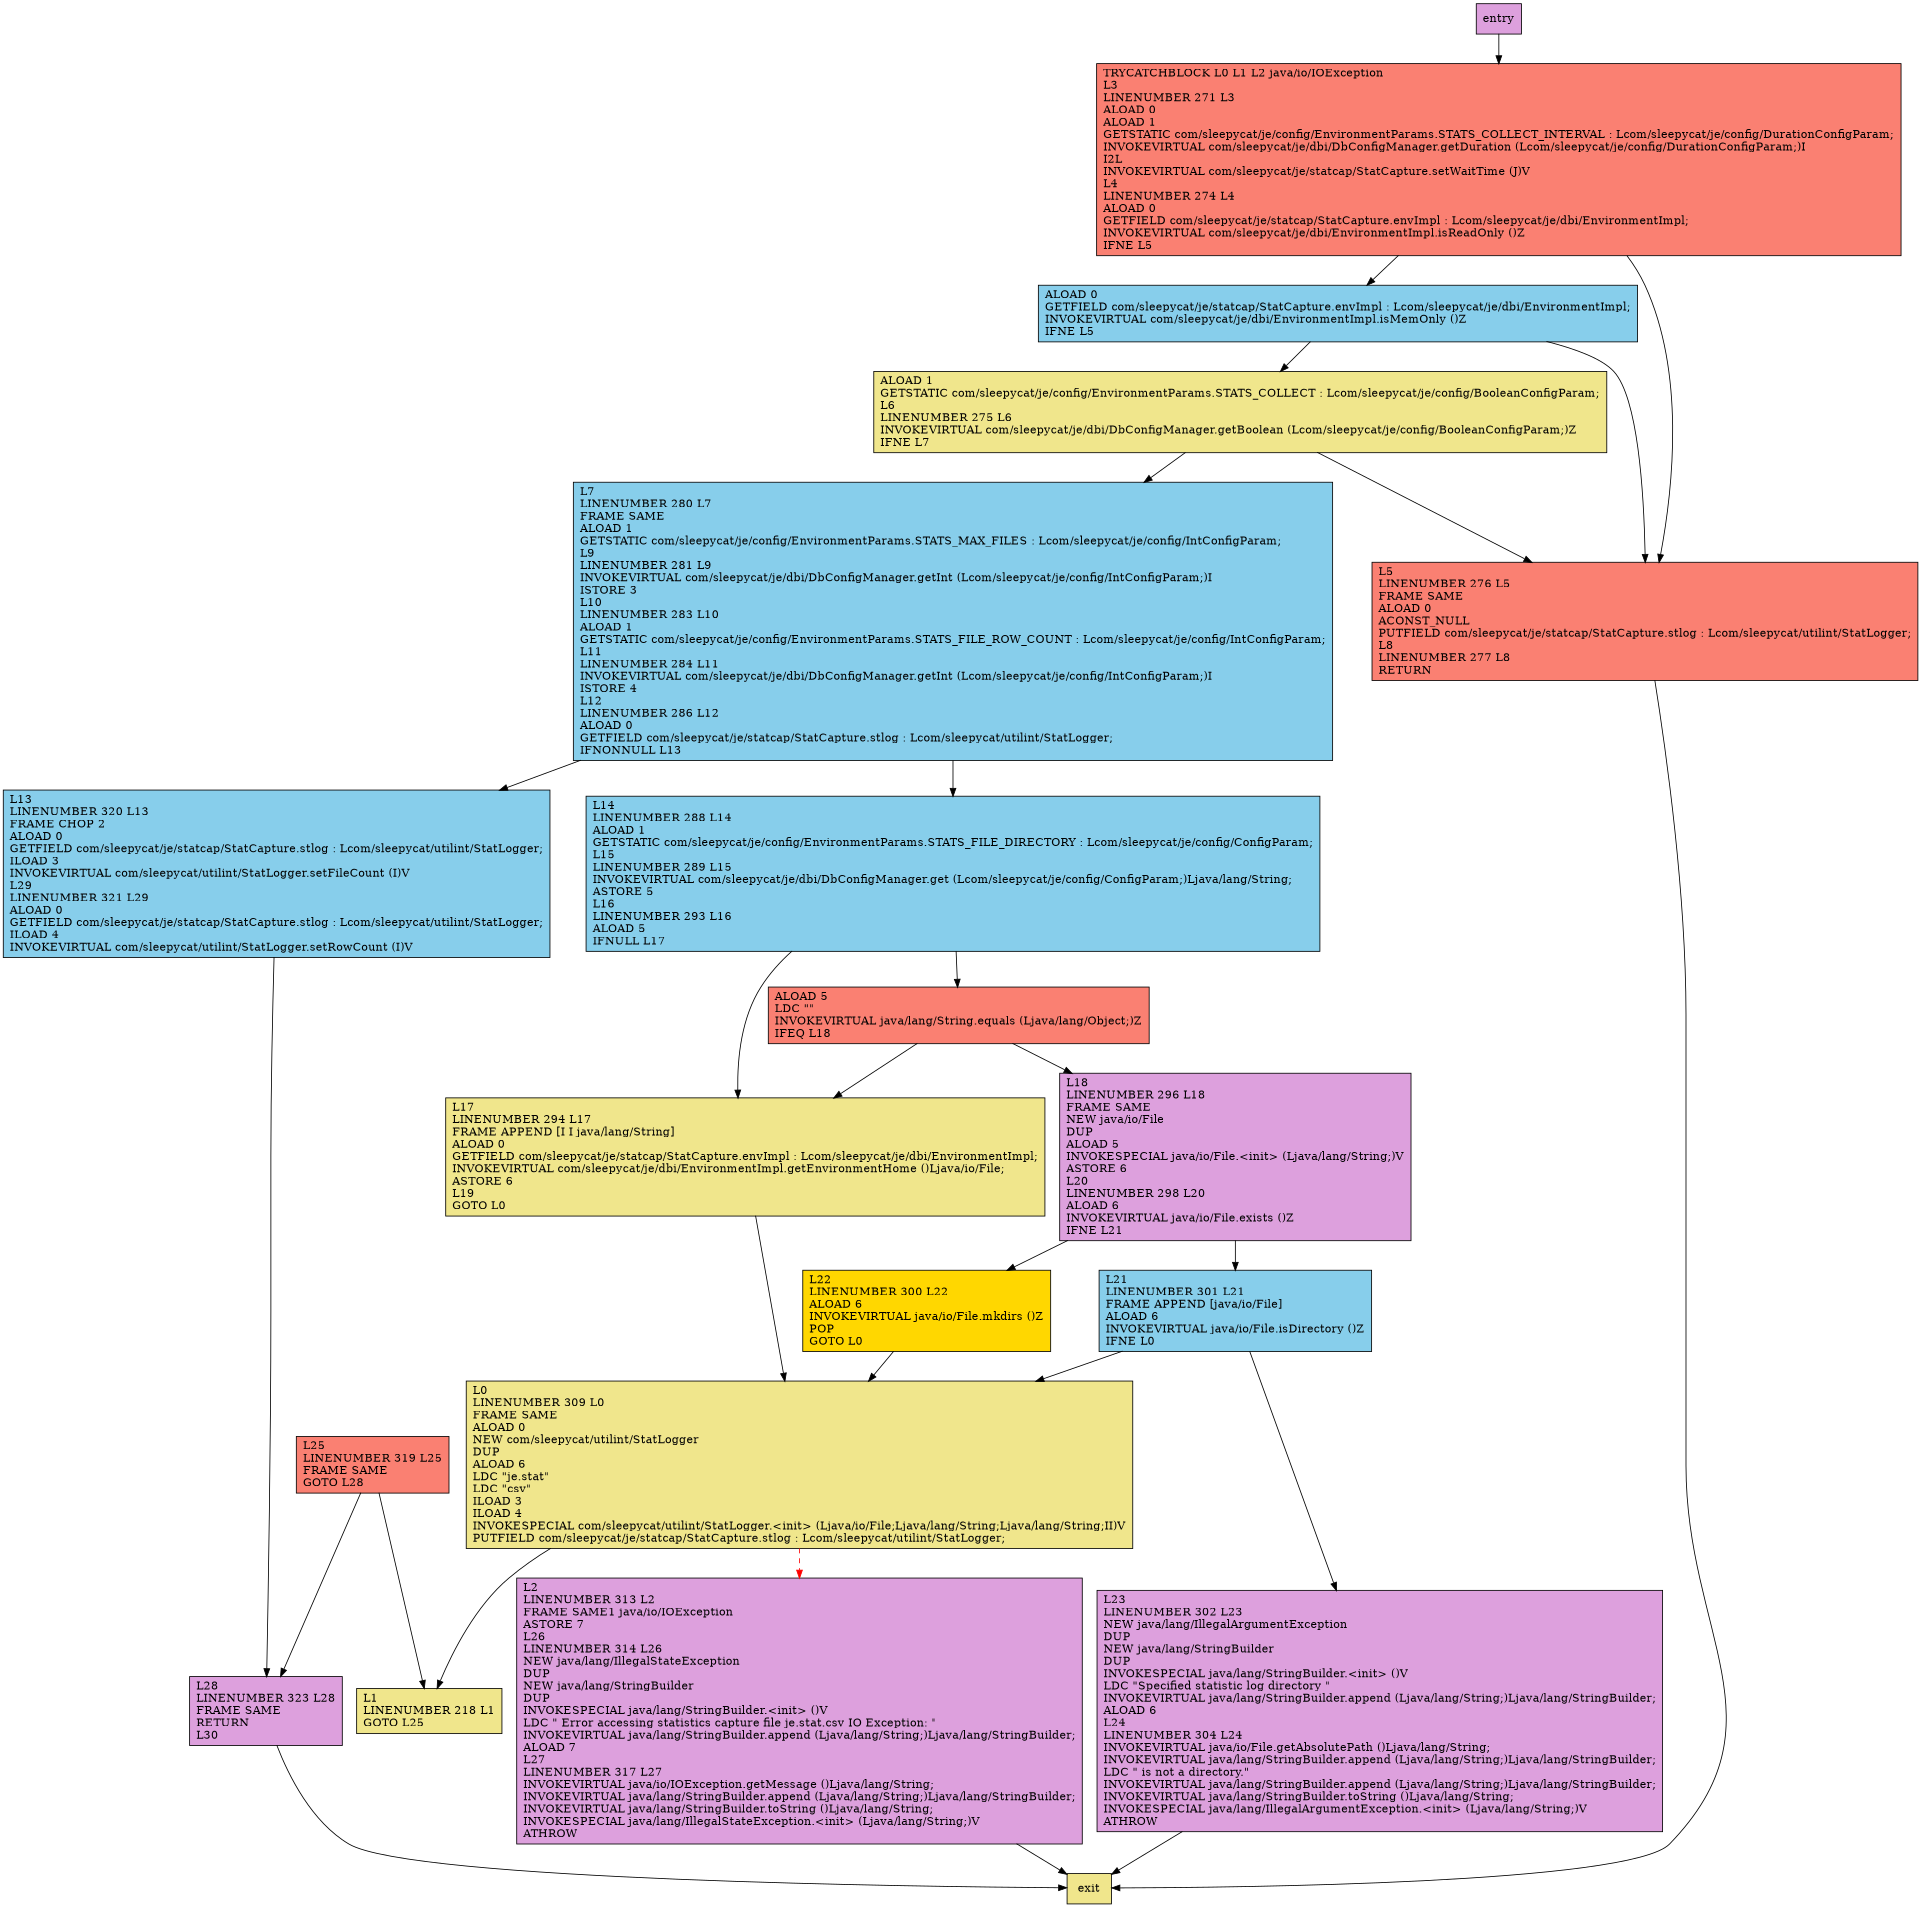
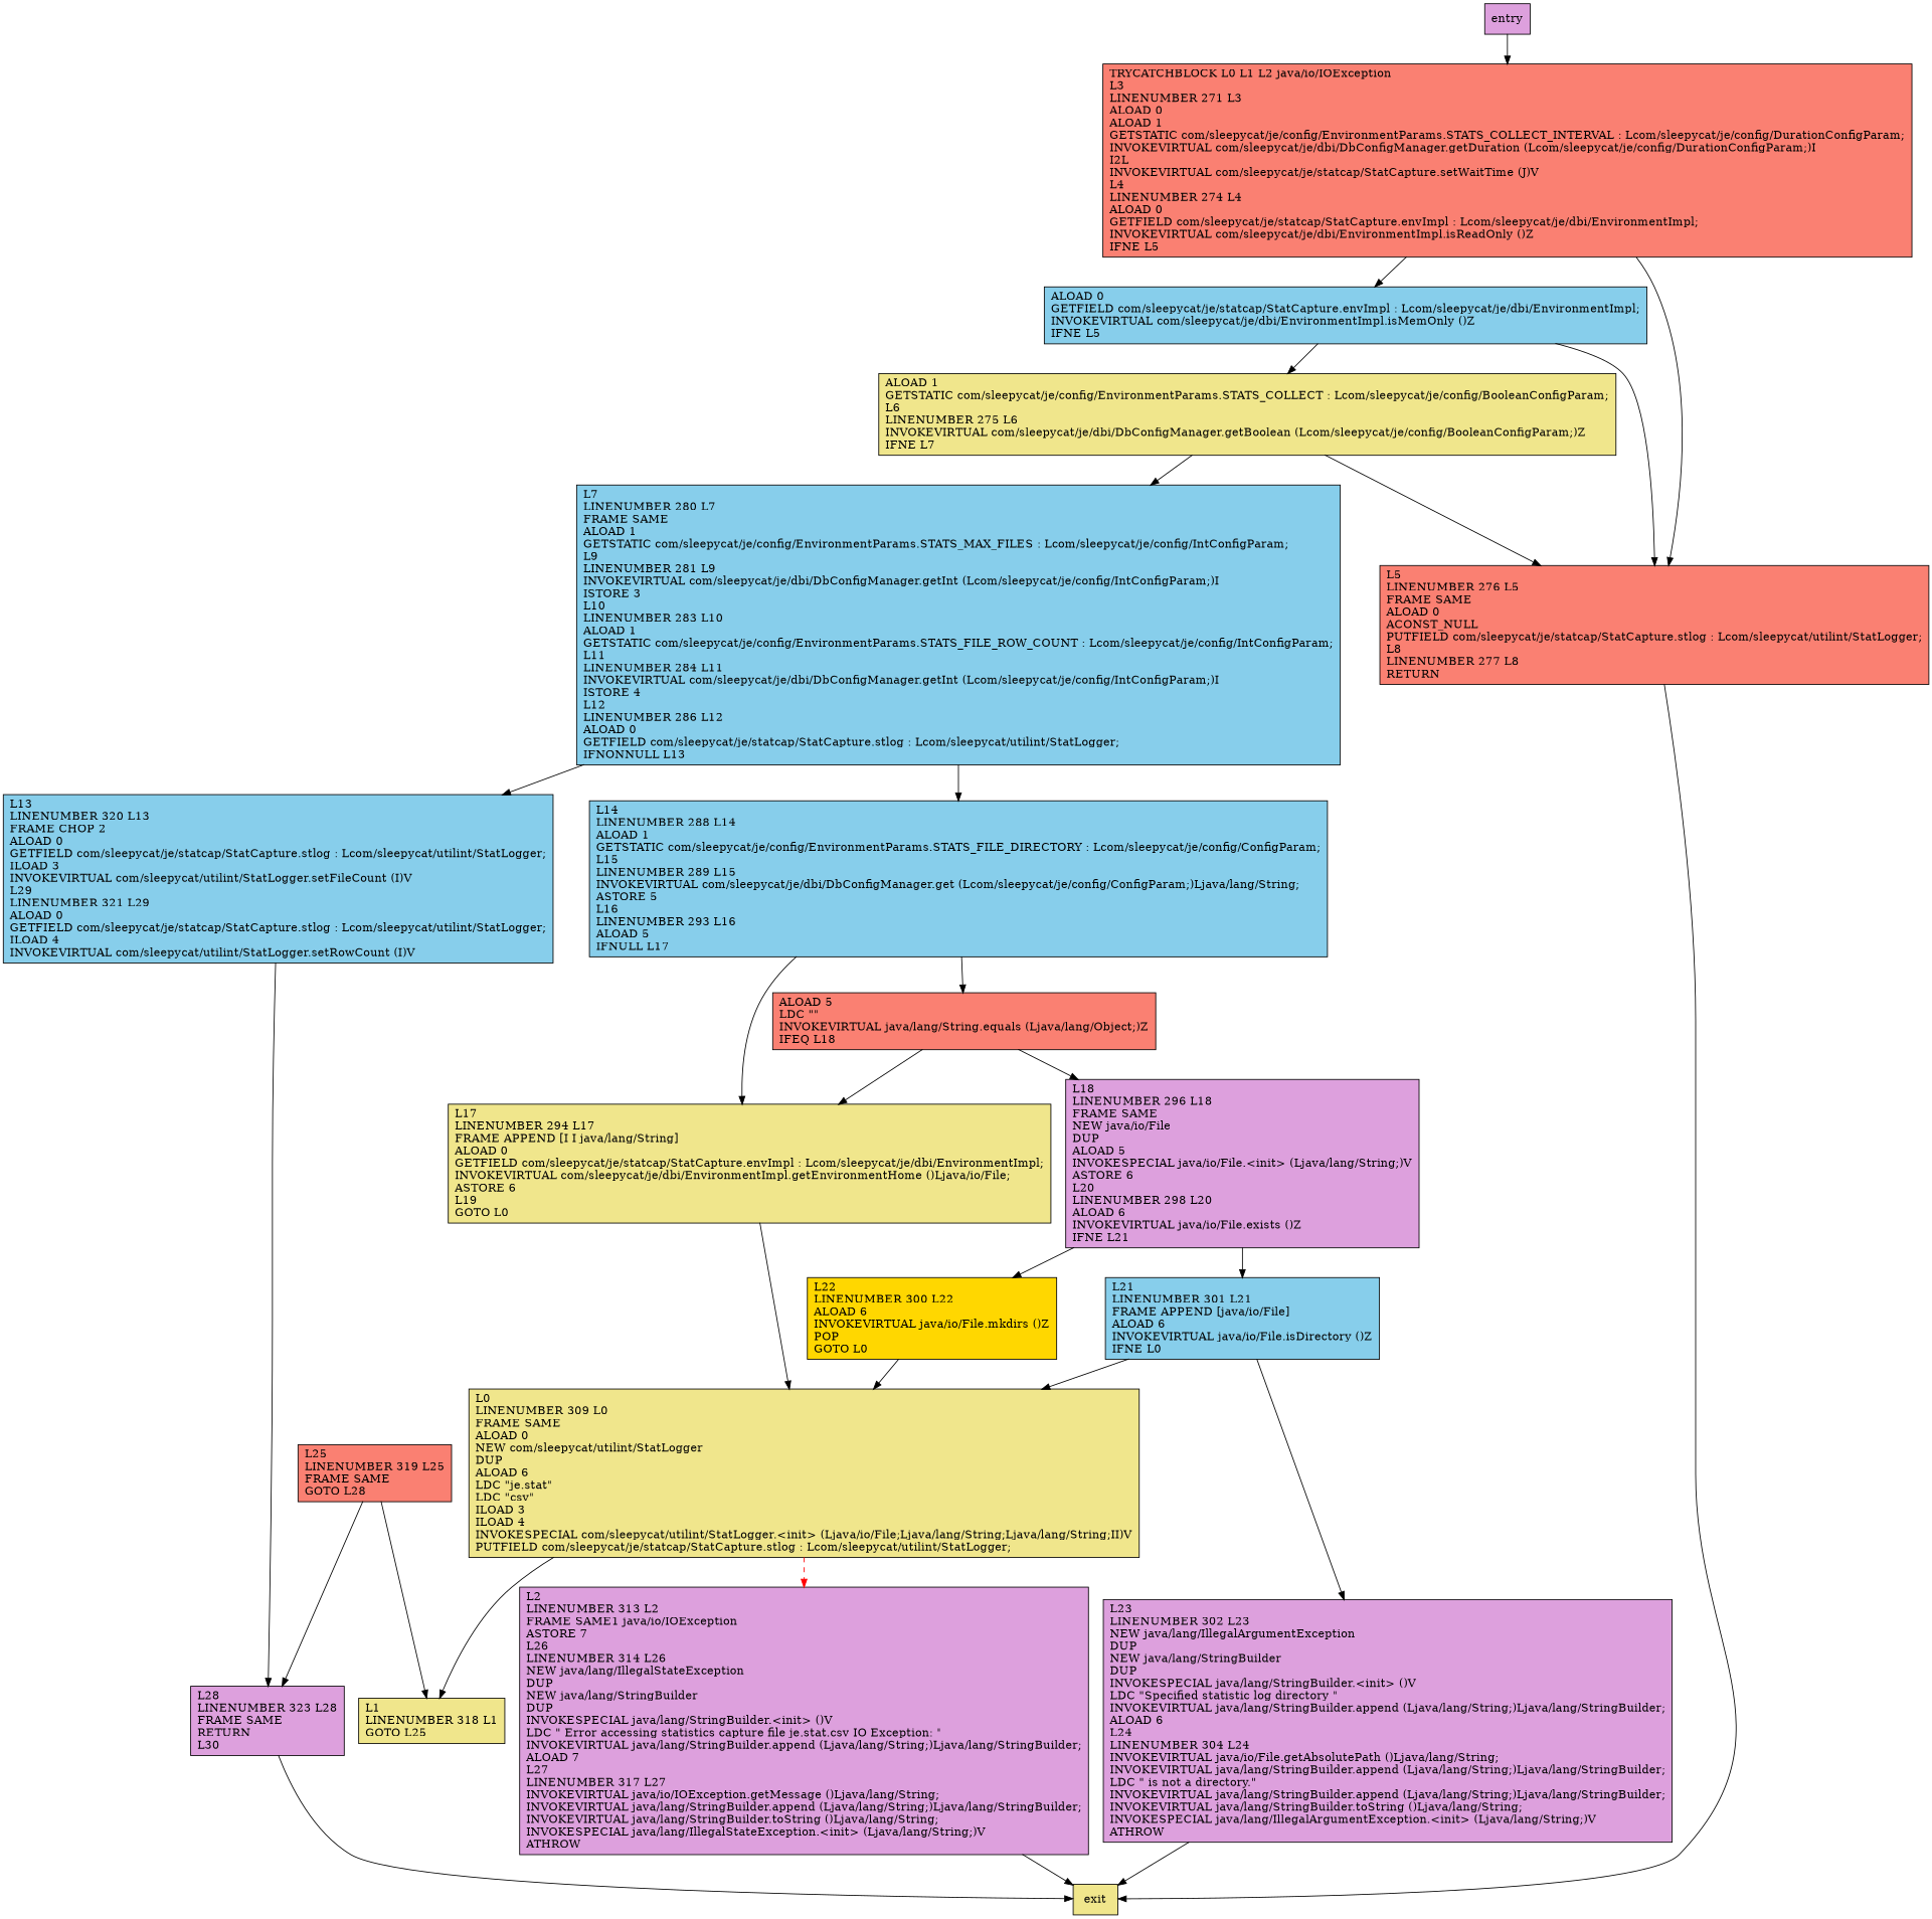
  digraph {
    node [fillcolor=khaki shape=record style=filled]
    n1 [label="L17\lLINENUMBER 294 L17\lFRAME APPEND [I I java/lang/String]\lALOAD 0\lGETFIELD com/sleepycat/je/statcap/StatCapture.envImpl : Lcom/sleepycat/je/dbi/EnvironmentImpl;\lINVOKEVIRTUAL com/sleepycat/je/dbi/EnvironmentImpl.getEnvironmentHome ()Ljava/io/File;\lASTORE 6\lL19\lGOTO L0\l"]
    n2 [label="L0\lLINENUMBER 309 L0\lFRAME SAME\lALOAD 0\lNEW com/sleepycat/utilint/StatLogger\lDUP\lALOAD 6\lLDC \"je.stat\"\lLDC \"csv\"\lILOAD 3\lILOAD 4\lINVOKESPECIAL com/sleepycat/utilint/StatLogger.\<init\> (Ljava/io/File;Ljava/lang/String;Ljava/lang/String;II)V\lPUTFIELD com/sleepycat/je/statcap/StatCapture.stlog : Lcom/sleepycat/utilint/StatLogger;\l"]
    n3 [fillcolor=plum label="L2\lLINENUMBER 313 L2\lFRAME SAME1 java/io/IOException\lASTORE 7\lL26\lLINENUMBER 314 L26\lNEW java/lang/IllegalStateException\lDUP\lNEW java/lang/StringBuilder\lDUP\lINVOKESPECIAL java/lang/StringBuilder.\<init\> ()V\lLDC \" Error accessing statistics capture file je.stat.csv IO Exception: \"\lINVOKEVIRTUAL java/lang/StringBuilder.append (Ljava/lang/String;)Ljava/lang/StringBuilder;\lALOAD 7\lL27\lLINENUMBER 317 L27\lINVOKEVIRTUAL java/io/IOException.getMessage ()Ljava/lang/String;\lINVOKEVIRTUAL java/lang/StringBuilder.append (Ljava/lang/String;)Ljava/lang/StringBuilder;\lINVOKEVIRTUAL java/lang/StringBuilder.toString ()Ljava/lang/String;\lINVOKESPECIAL java/lang/IllegalStateException.\<init\> (Ljava/lang/String;)V\lATHROW\l"]
-   n4 [label="L1\lLINENUMBER 218 L1\lGOTO L25\l"]
+   n4 [label="L1\lLINENUMBER 318 L1\lGOTO L25\l"]
    n5 [fillcolor=plum label="L23\lLINENUMBER 302 L23\lNEW java/lang/IllegalArgumentException\lDUP\lNEW java/lang/StringBuilder\lDUP\lINVOKESPECIAL java/lang/StringBuilder.\<init\> ()V\lLDC \"Specified statistic log directory \"\lINVOKEVIRTUAL java/lang/StringBuilder.append (Ljava/lang/String;)Ljava/lang/StringBuilder;\lALOAD 6\lL24\lLINENUMBER 304 L24\lINVOKEVIRTUAL java/io/File.getAbsolutePath ()Ljava/lang/String;\lINVOKEVIRTUAL java/lang/StringBuilder.append (Ljava/lang/String;)Ljava/lang/StringBuilder;\lLDC \" is not a directory.\"\lINVOKEVIRTUAL java/lang/StringBuilder.append (Ljava/lang/String;)Ljava/lang/StringBuilder;\lINVOKEVIRTUAL java/lang/StringBuilder.toString ()Ljava/lang/String;\lINVOKESPECIAL java/lang/IllegalArgumentException.\<init\> (Ljava/lang/String;)V\lATHROW\l"]
    exit
    n7 [fillcolor=skyblue label="ALOAD 0\lGETFIELD com/sleepycat/je/statcap/StatCapture.envImpl : Lcom/sleepycat/je/dbi/EnvironmentImpl;\lINVOKEVIRTUAL com/sleepycat/je/dbi/EnvironmentImpl.isMemOnly ()Z\lIFNE L5\l"]
    n8 [label="ALOAD 1\lGETSTATIC com/sleepycat/je/config/EnvironmentParams.STATS_COLLECT : Lcom/sleepycat/je/config/BooleanConfigParam;\lL6\lLINENUMBER 275 L6\lINVOKEVIRTUAL com/sleepycat/je/dbi/DbConfigManager.getBoolean (Lcom/sleepycat/je/config/BooleanConfigParam;)Z\lIFNE L7\l"]
    n9 [fillcolor=salmon label="L5\lLINENUMBER 276 L5\lFRAME SAME\lALOAD 0\lACONST_NULL\lPUTFIELD com/sleepycat/je/statcap/StatCapture.stlog : Lcom/sleepycat/utilint/StatLogger;\lL8\lLINENUMBER 277 L8\lRETURN\l"]
    n10 [fillcolor=skyblue label="L7\lLINENUMBER 280 L7\lFRAME SAME\lALOAD 1\lGETSTATIC com/sleepycat/je/config/EnvironmentParams.STATS_MAX_FILES : Lcom/sleepycat/je/config/IntConfigParam;\lL9\lLINENUMBER 281 L9\lINVOKEVIRTUAL com/sleepycat/je/dbi/DbConfigManager.getInt (Lcom/sleepycat/je/config/IntConfigParam;)I\lISTORE 3\lL10\lLINENUMBER 283 L10\lALOAD 1\lGETSTATIC com/sleepycat/je/config/EnvironmentParams.STATS_FILE_ROW_COUNT : Lcom/sleepycat/je/config/IntConfigParam;\lL11\lLINENUMBER 284 L11\lINVOKEVIRTUAL com/sleepycat/je/dbi/DbConfigManager.getInt (Lcom/sleepycat/je/config/IntConfigParam;)I\lISTORE 4\lL12\lLINENUMBER 286 L12\lALOAD 0\lGETFIELD com/sleepycat/je/statcap/StatCapture.stlog : Lcom/sleepycat/utilint/StatLogger;\lIFNONNULL L13\l"]
    n11 [fillcolor=plum label="L18\lLINENUMBER 296 L18\lFRAME SAME\lNEW java/io/File\lDUP\lALOAD 5\lINVOKESPECIAL java/io/File.\<init\> (Ljava/lang/String;)V\lASTORE 6\lL20\lLINENUMBER 298 L20\lALOAD 6\lINVOKEVIRTUAL java/io/File.exists ()Z\lIFNE L21\l"]
    n12 [fillcolor=skyblue label="L21\lLINENUMBER 301 L21\lFRAME APPEND [java/io/File]\lALOAD 6\lINVOKEVIRTUAL java/io/File.isDirectory ()Z\lIFNE L0\l"]
    n13 [fillcolor=gold label="L22\lLINENUMBER 300 L22\lALOAD 6\lINVOKEVIRTUAL java/io/File.mkdirs ()Z\lPOP\lGOTO L0\l"]
    n14 [fillcolor=skyblue label="L14\lLINENUMBER 288 L14\lALOAD 1\lGETSTATIC com/sleepycat/je/config/EnvironmentParams.STATS_FILE_DIRECTORY : Lcom/sleepycat/je/config/ConfigParam;\lL15\lLINENUMBER 289 L15\lINVOKEVIRTUAL com/sleepycat/je/dbi/DbConfigManager.get (Lcom/sleepycat/je/config/ConfigParam;)Ljava/lang/String;\lASTORE 5\lL16\lLINENUMBER 293 L16\lALOAD 5\lIFNULL L17\l"]
    n15 [fillcolor=skyblue label="L13\lLINENUMBER 320 L13\lFRAME CHOP 2\lALOAD 0\lGETFIELD com/sleepycat/je/statcap/StatCapture.stlog : Lcom/sleepycat/utilint/StatLogger;\lILOAD 3\lINVOKEVIRTUAL com/sleepycat/utilint/StatLogger.setFileCount (I)V\lL29\lLINENUMBER 321 L29\lALOAD 0\lGETFIELD com/sleepycat/je/statcap/StatCapture.stlog : Lcom/sleepycat/utilint/StatLogger;\lILOAD 4\lINVOKEVIRTUAL com/sleepycat/utilint/StatLogger.setRowCount (I)V\l"]
    n16 [fillcolor=salmon label="TRYCATCHBLOCK L0 L1 L2 java/io/IOException\lL3\lLINENUMBER 271 L3\lALOAD 0\lALOAD 1\lGETSTATIC com/sleepycat/je/config/EnvironmentParams.STATS_COLLECT_INTERVAL : Lcom/sleepycat/je/config/DurationConfigParam;\lINVOKEVIRTUAL com/sleepycat/je/dbi/DbConfigManager.getDuration (Lcom/sleepycat/je/config/DurationConfigParam;)I\lI2L\lINVOKEVIRTUAL com/sleepycat/je/statcap/StatCapture.setWaitTime (J)V\lL4\lLINENUMBER 274 L4\lALOAD 0\lGETFIELD com/sleepycat/je/statcap/StatCapture.envImpl : Lcom/sleepycat/je/dbi/EnvironmentImpl;\lINVOKEVIRTUAL com/sleepycat/je/dbi/EnvironmentImpl.isReadOnly ()Z\lIFNE L5\l"]
    n17 [fillcolor=salmon label="ALOAD 5\lLDC \"\"\lINVOKEVIRTUAL java/lang/String.equals (Ljava/lang/Object;)Z\lIFEQ L18\l"]
    n18 [fillcolor=salmon label="L25\lLINENUMBER 319 L25\lFRAME SAME\lGOTO L28\l"]
    n19 [fillcolor=plum label="L28\lLINENUMBER 323 L28\lFRAME SAME\lRETURN\lL30\l"]
    entry [fillcolor=plum]
    n1 -> n2
    n2 -> n3 [color=red style=dashed]
    n2 -> n4
    n3 -> exit
    n5 -> exit
    n7 -> n8
    n7 -> n9
    n8 -> n9
    n8 -> n10
    n9 -> exit
    n10 -> n14
    n10 -> n15
    n11 -> n12
    n11 -> n13
    n12 -> n2
    n12 -> n5
    n13 -> n2
    n14 -> n1
    n14 -> n17
    n15 -> n19
    n16 -> n7
    n16 -> n9
    n17 -> n1
    n17 -> n11
    n18 -> n4
    n18 -> n19
    n19 -> exit
    entry -> n16
  }
